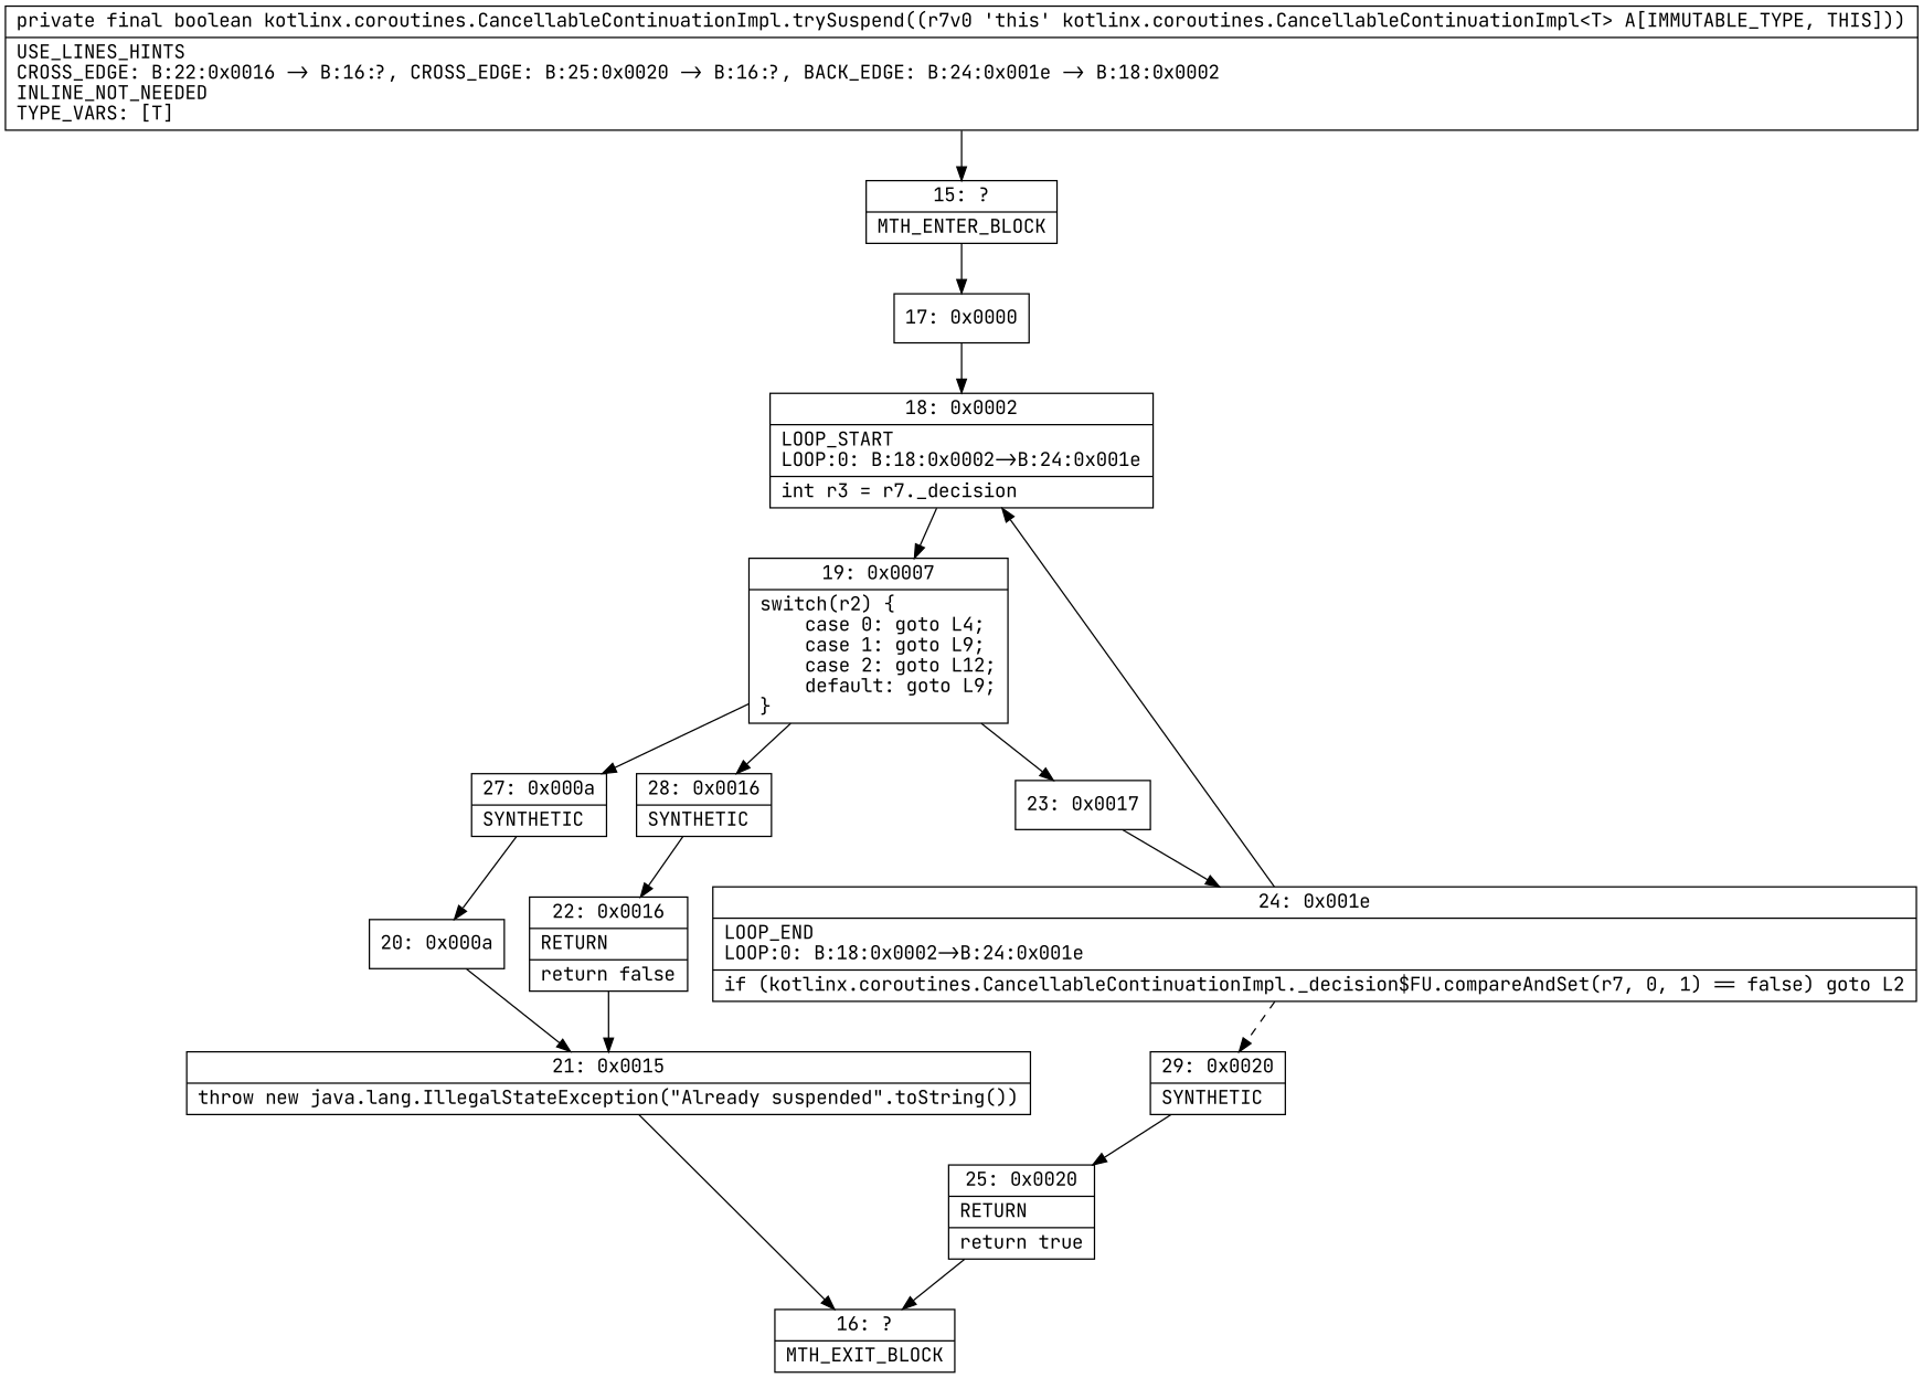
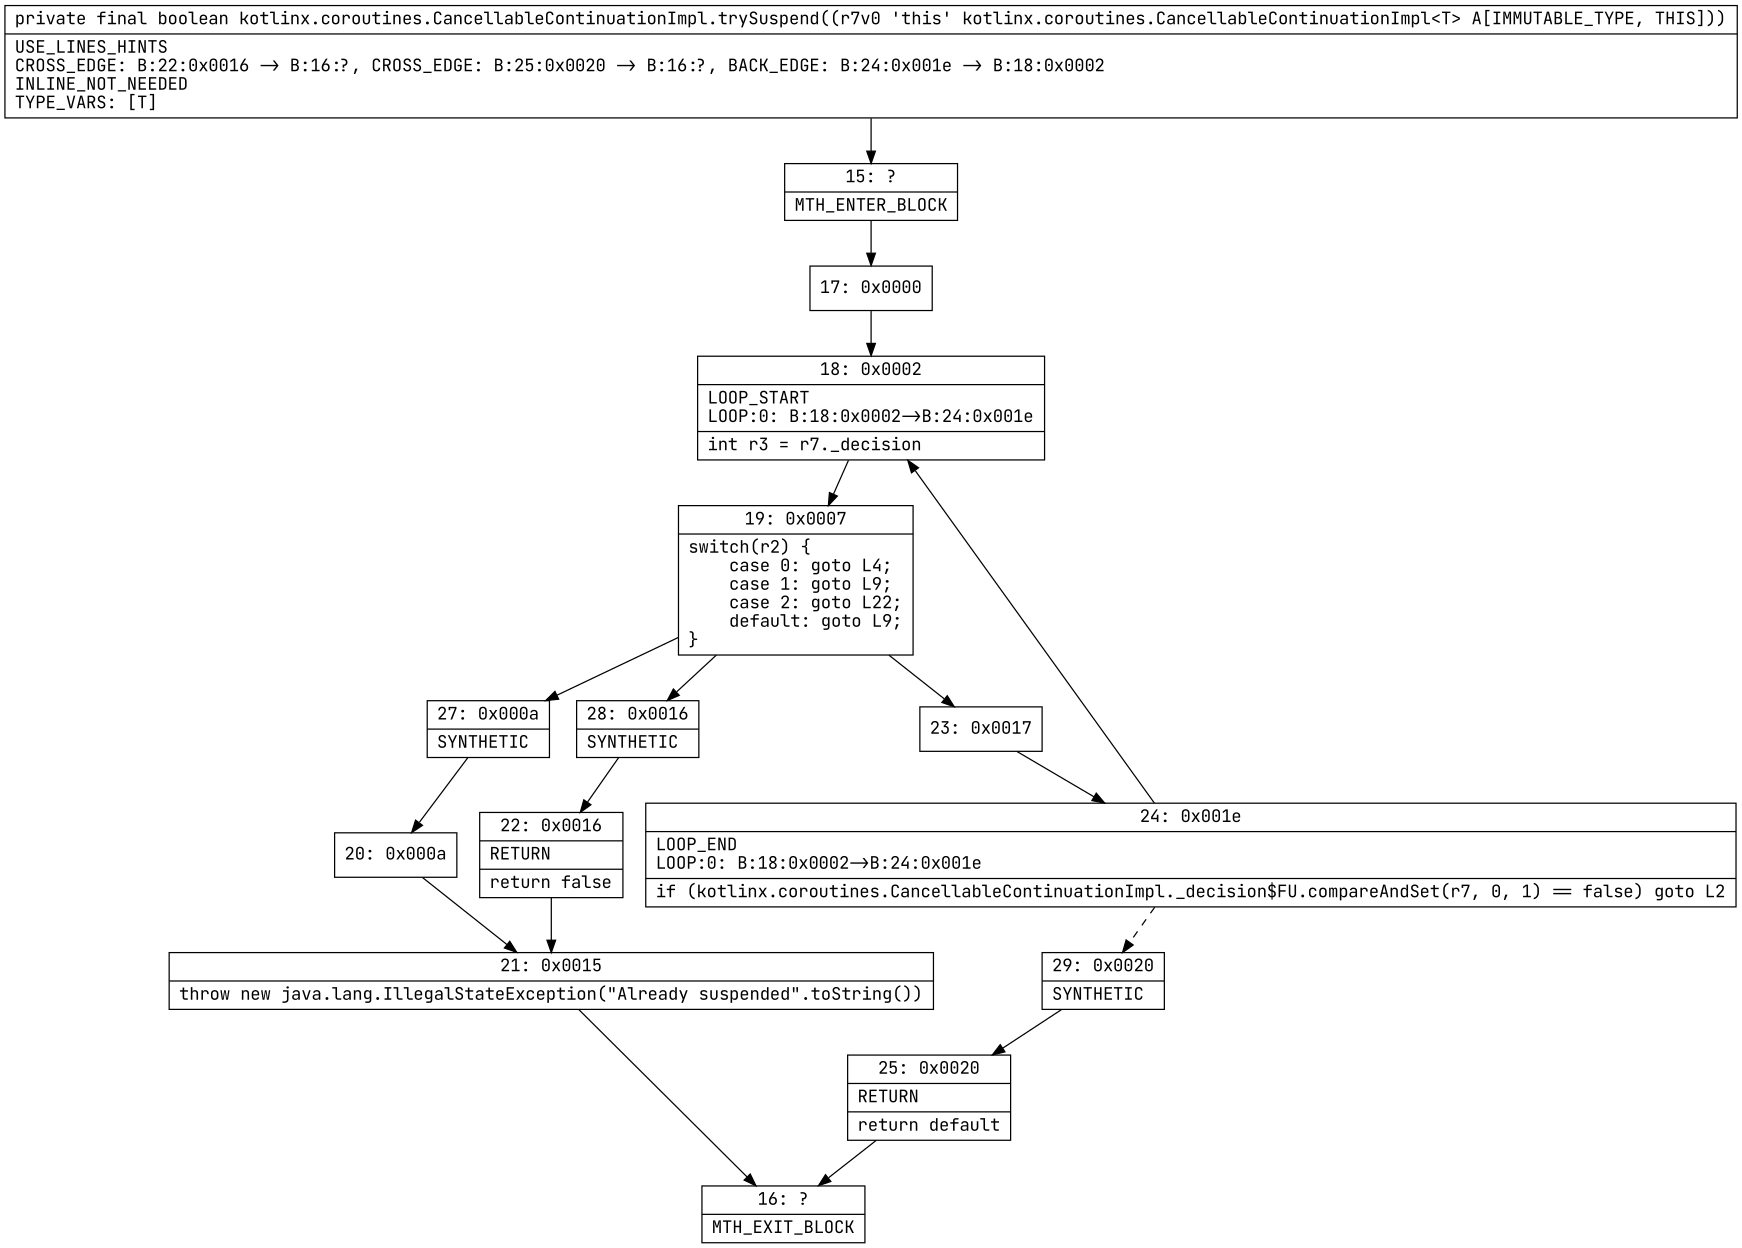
  digraph {
    fontname="JetBrains Mono"
    node [fontname="JetBrains Mono" shape=record]
    edge [fontname="JetBrains Mono"]
    n1 [label="{15\:\ ?|MTH_ENTER_BLOCK\l}"]
    n2 [label="{17\:\ 0x0000}"]
    n3 [label="{18\:\ 0x0002|LOOP_START\lLOOP:0: B:18:0x0002\-\>B:24:0x001e\l|int r3 = r7._decision\l}"]
-   n4 [label="{19\:\ 0x0007|switch(r2) \{\l    case 0: goto L4;\l    case 1: goto L9;\l    case 2: goto L12;\l    default: goto L9;\l\}\l}"]
+   n4 [label="{19\:\ 0x0007|switch(r2) \{\l    case 0: goto L4;\l    case 1: goto L9;\l    case 2: goto L22;\l    default: goto L9;\l\}\l}"]
    n5 [label="{23\:\ 0x0017}"]
    n6 [label="{27\:\ 0x000a|SYNTHETIC\l}"]
    n7 [label="{28\:\ 0x0016|SYNTHETIC\l}"]
    n8 [label="{24\:\ 0x001e|LOOP_END\lLOOP:0: B:18:0x0002\-\>B:24:0x001e\l|if (kotlinx.coroutines.CancellableContinuationImpl._decision$FU.compareAndSet(r7, 0, 1) == false) goto L2\l}"]
    n9 [label="{20\:\ 0x000a}"]
    n10 [label="{22\:\ 0x0016|RETURN\l|return false\l}"]
    n11 [label="{29\:\ 0x0020|SYNTHETIC\l}"]
-   n12 [label="{25\:\ 0x0020|RETURN\l|return true\l}"]
+   n12 [label="{25\:\ 0x0020|RETURN\l|return default\l}"]
    n13 [label="{16\:\ ?|MTH_EXIT_BLOCK\l}"]
    n14 [label="{21\:\ 0x0015|throw new java.lang.IllegalStateException(\"Already suspended\".toString())\l}"]
    n15 [label="{private final boolean kotlinx.coroutines.CancellableContinuationImpl.trySuspend((r7v0 'this' kotlinx.coroutines.CancellableContinuationImpl\<T\> A[IMMUTABLE_TYPE, THIS]))  | USE_LINES_HINTS\lCROSS_EDGE: B:22:0x0016 \-\> B:16:?, CROSS_EDGE: B:25:0x0020 \-\> B:16:?, BACK_EDGE: B:24:0x001e \-\> B:18:0x0002\lINLINE_NOT_NEEDED\lTYPE_VARS: [T]\l}"]
    n1 -> n2
    n2 -> n3
    n3 -> n4
    n4 -> n5
    n4 -> n6
    n4 -> n7
    n5 -> n8
    n6 -> n9
    n7 -> n10
    n8 -> n3
    n8 -> n11 [style=dashed]
    n9 -> n14
    n10 -> n14
    n11 -> n12
    n12 -> n13
    n14 -> n13
    n15 -> n1
  }
